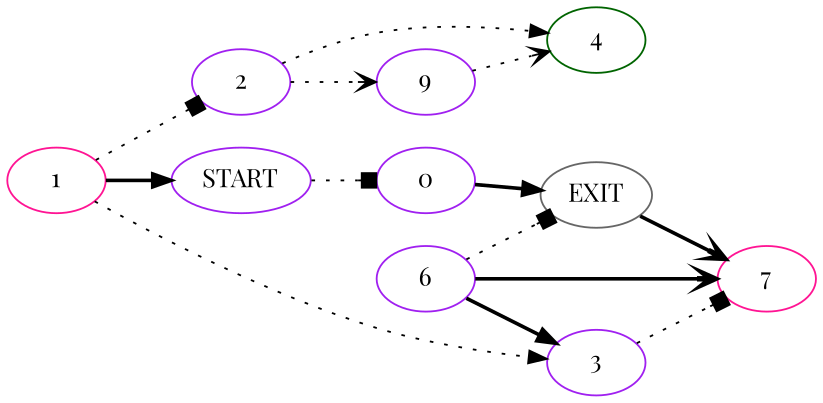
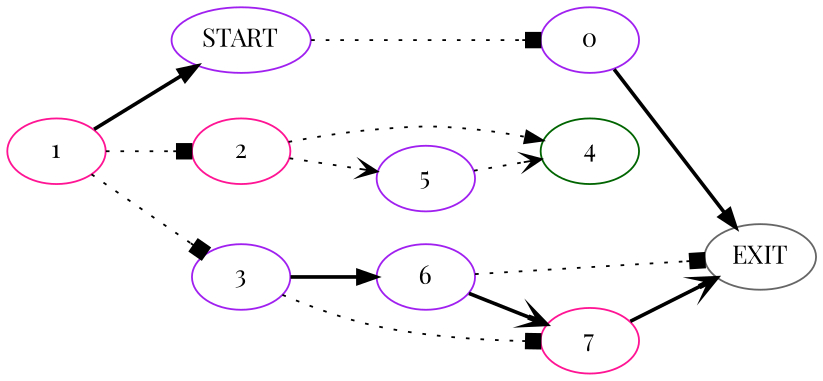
  digraph {
    fontname="Playfair Display"
    rankdir=LR
    node [color=purple fontname="Playfair Display"]
    edge [arrowhead=box fontname="Playfair Display" style=dotted]
    n1 [label=START]
    n2 [label=0]
    1 [color=deeppink]
-   2
+   2 [color=deeppink]
    3
    n6 [color=gray40 label=EXIT]
    4 [color=darkgreen]
-   5 [label=9]
+   5
    6
    7 [color=deeppink]
    n1 -> n2
    n2 -> n6 [arrowhead=normal style=bold]
    1 -> n1 [arrowhead=normal style=bold]
    1 -> 2
-   1 -> 3 [arrowhead=normal]
+   1 -> 3
    2 -> 4 [arrowhead=normal]
    2 -> 5 [arrowhead=vee]
-   6 -> 3 [arrowhead=normal style=bold]
+   3 -> 6 [arrowhead=normal style=bold]
    3 -> 7
    5 -> 4 [arrowhead=vee]
    6 -> n6
    6 -> 7 [arrowhead=vee style=bold]
-   n6 -> 7 [arrowhead=vee style=bold]
+   7 -> n6 [arrowhead=vee style=bold]
  }
